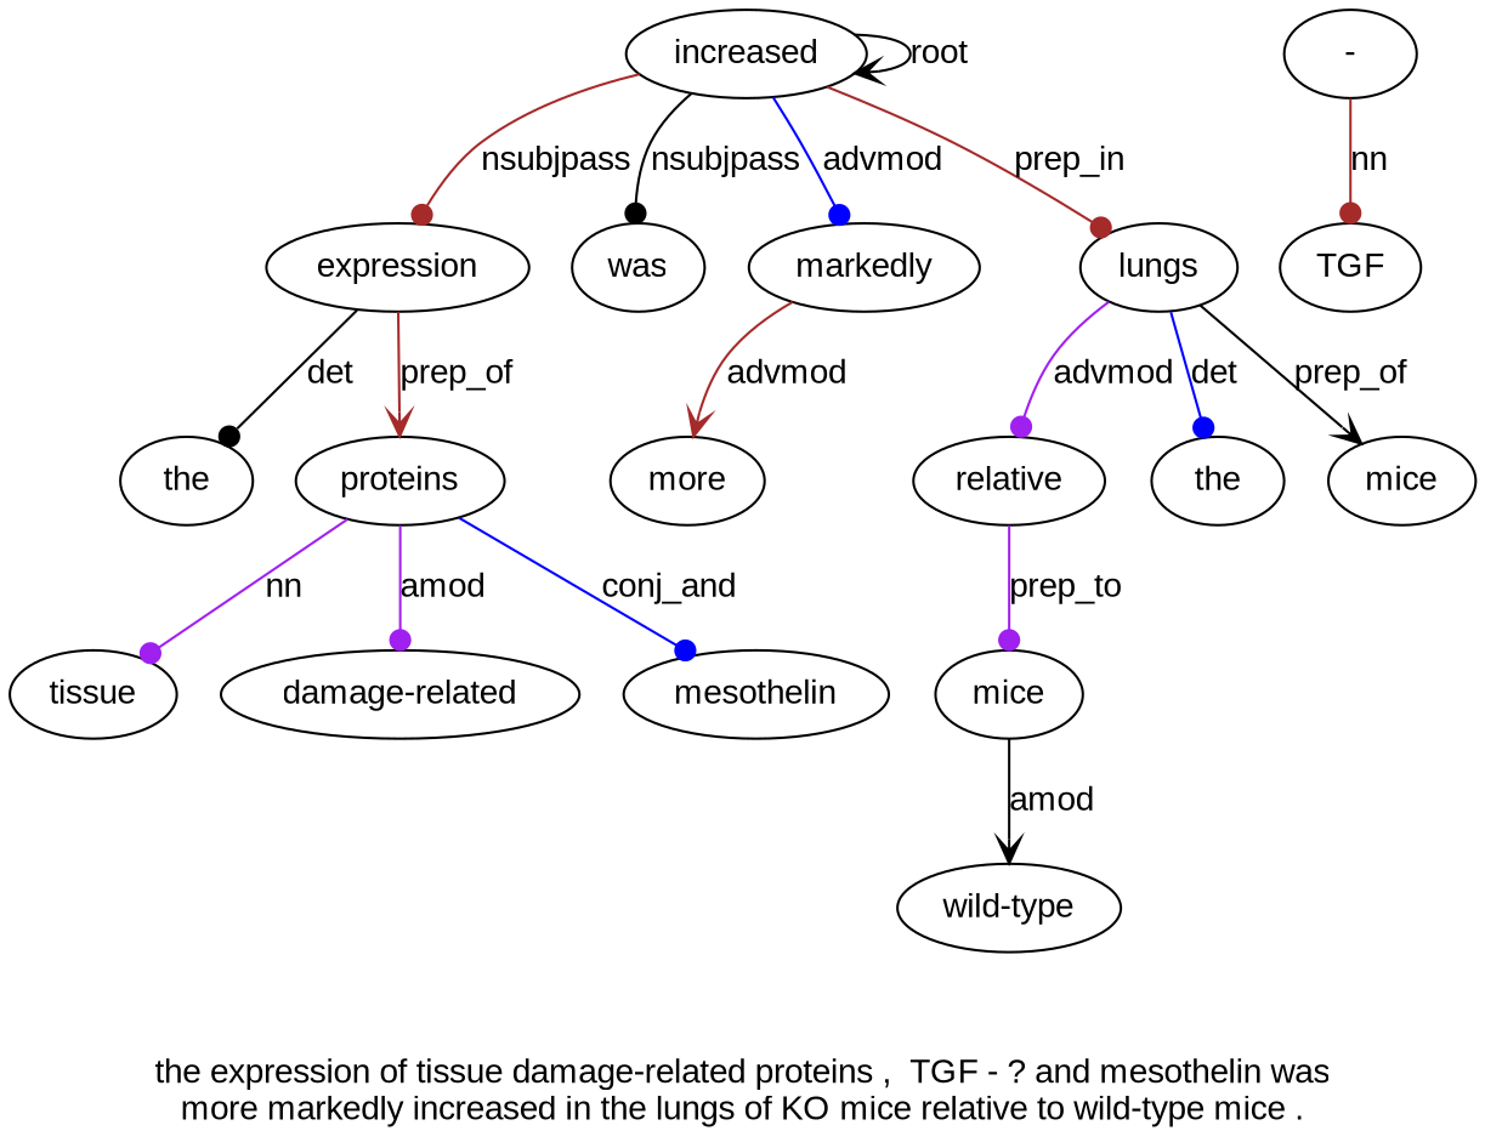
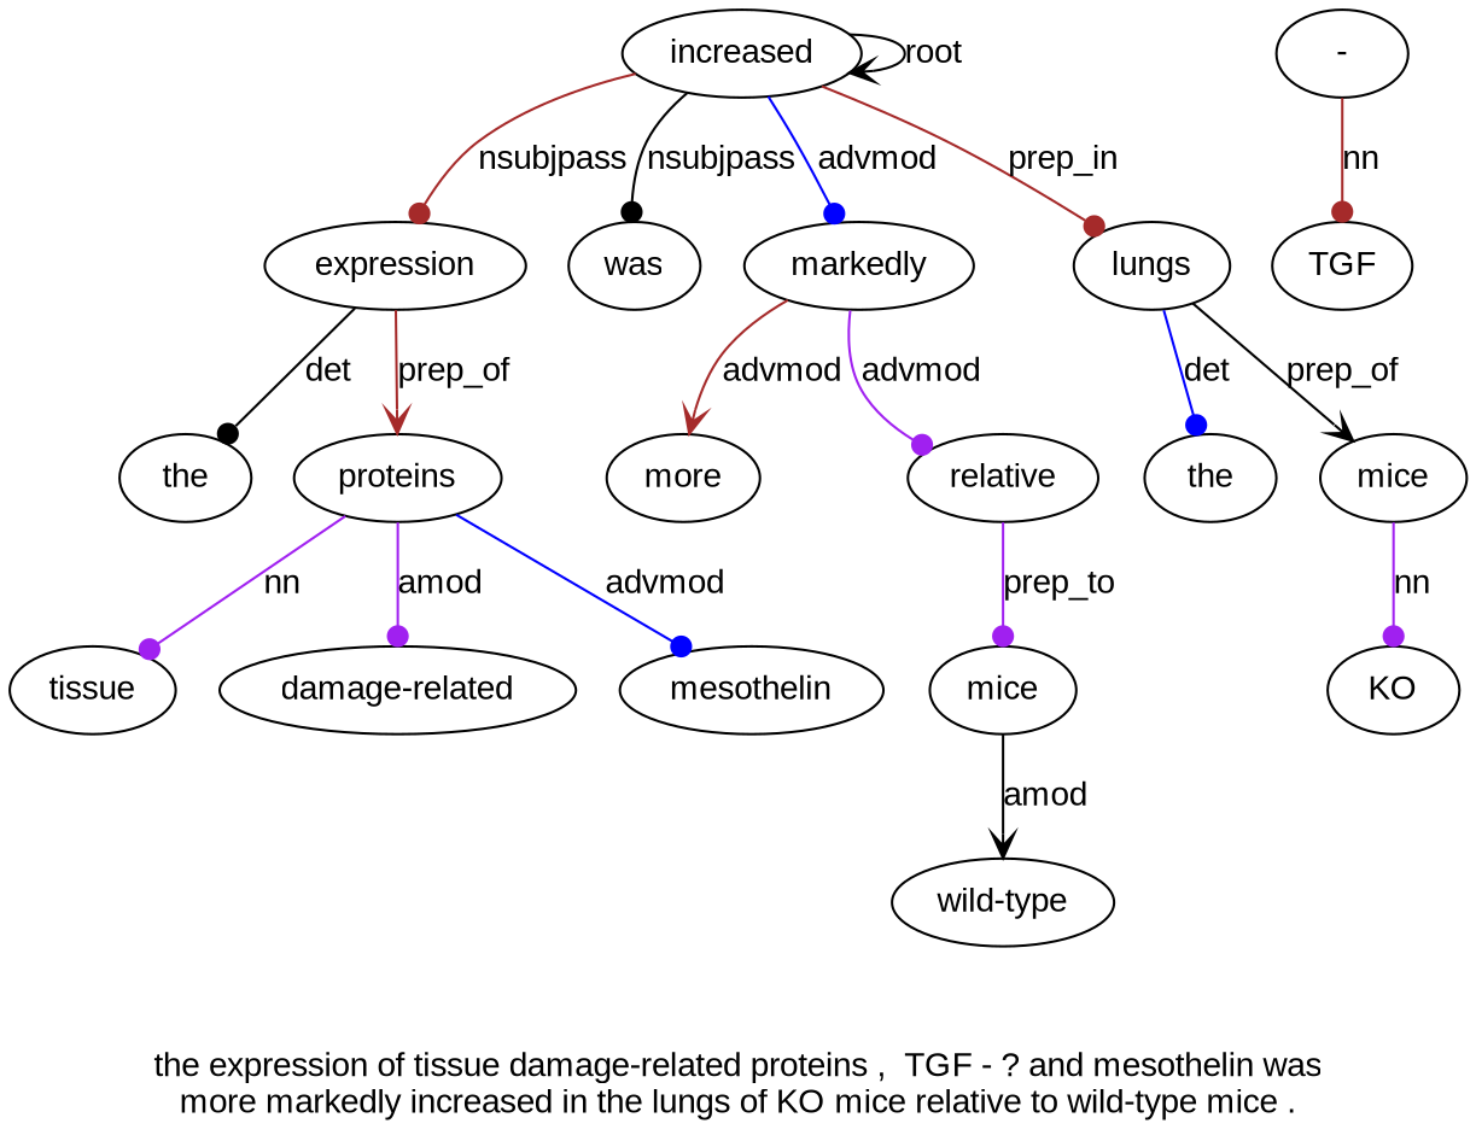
  digraph {
    fontname="Liberation Sans"
    label="the expression of tissue damage-related proteins ,  TGF - ? and mesothelin was\nmore markedly increased in the lungs of KO mice relative to wild-type mice ."
    node [fillcolor=white fontname="Liberation Sans" style=filled]
    edge [arrowhead=dot color=black fontname="Liberation Sans"]
    n1 [label=expression]
    n2 [label=the]
    n3 [label=proteins]
    n4 [label=tissue]
    n5 [label="damage-related"]
    n6 [label=mesothelin]
    n7 [label=increased]
    n8 [label=was]
    n9 [label=markedly]
    n10 [label=lungs]
    n11 [label=more]
    n12 [label=the]
    n13 [label=mice]
    n14 [label=relative]
    n15 [label="-"]
    n16 [label=TGF]
+   n17 [label=KO]
    n18 [label=mice]
    n19 [label="wild-type"]
    n1 -> n2 [label=det]
    n1 -> n3 [arrowhead=vee color=brown label=prep_of]
    n3 -> n4 [color=purple label=nn]
    n3 -> n5 [color=purple label=amod]
-   n3 -> n6 [color=blue label=conj_and]
+   n3 -> n6 [color=blue label=advmod]
    n7 -> n1 [color=brown label=nsubjpass]
    n7 -> n7 [arrowhead=vee label=root]
    n7 -> n8 [label=nsubjpass]
    n7 -> n9 [color=blue label=advmod]
    n7 -> n10 [color=brown label=prep_in]
    n9 -> n11 [arrowhead=vee color=brown label=advmod]
    n10 -> n12 [color=blue label=det]
    n10 -> n13 [arrowhead=vee label=prep_of]
-   n10 -> n14 [color=purple label=advmod]
+   n9 -> n14 [color=purple label=advmod]
+   n13 -> n17 [color=purple label=nn]
    n14 -> n18 [color=purple label=prep_to]
    n15 -> n16 [color=brown label=nn]
    n18 -> n19 [arrowhead=vee label=amod]
  }
